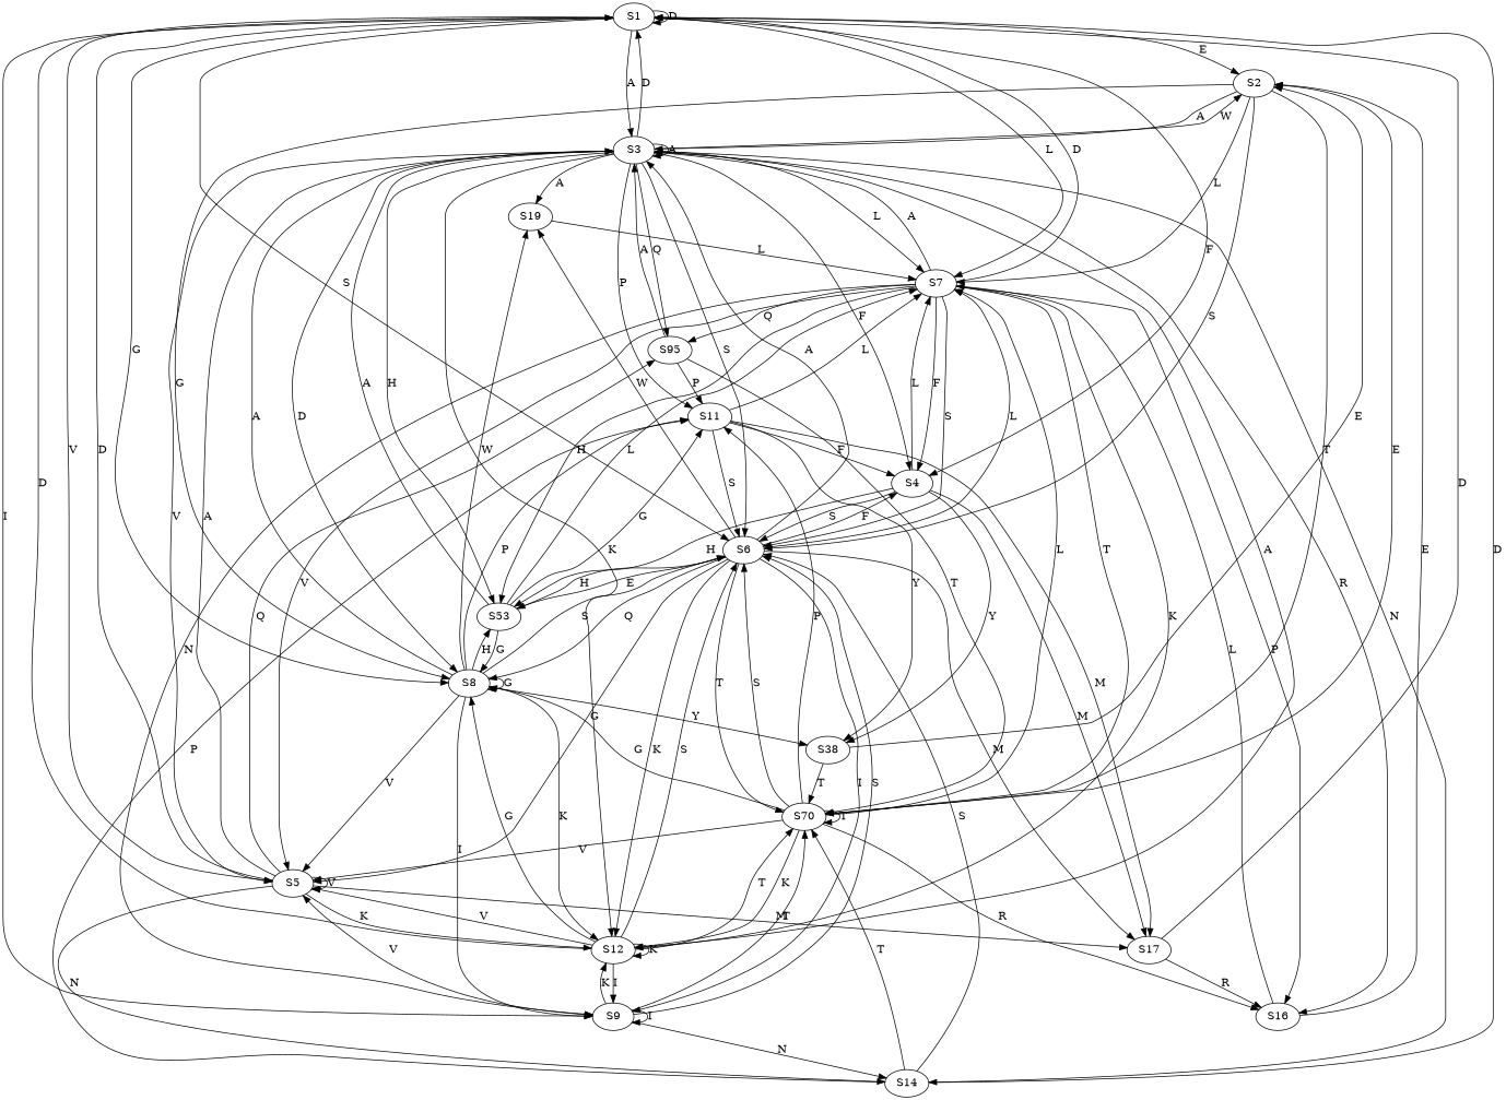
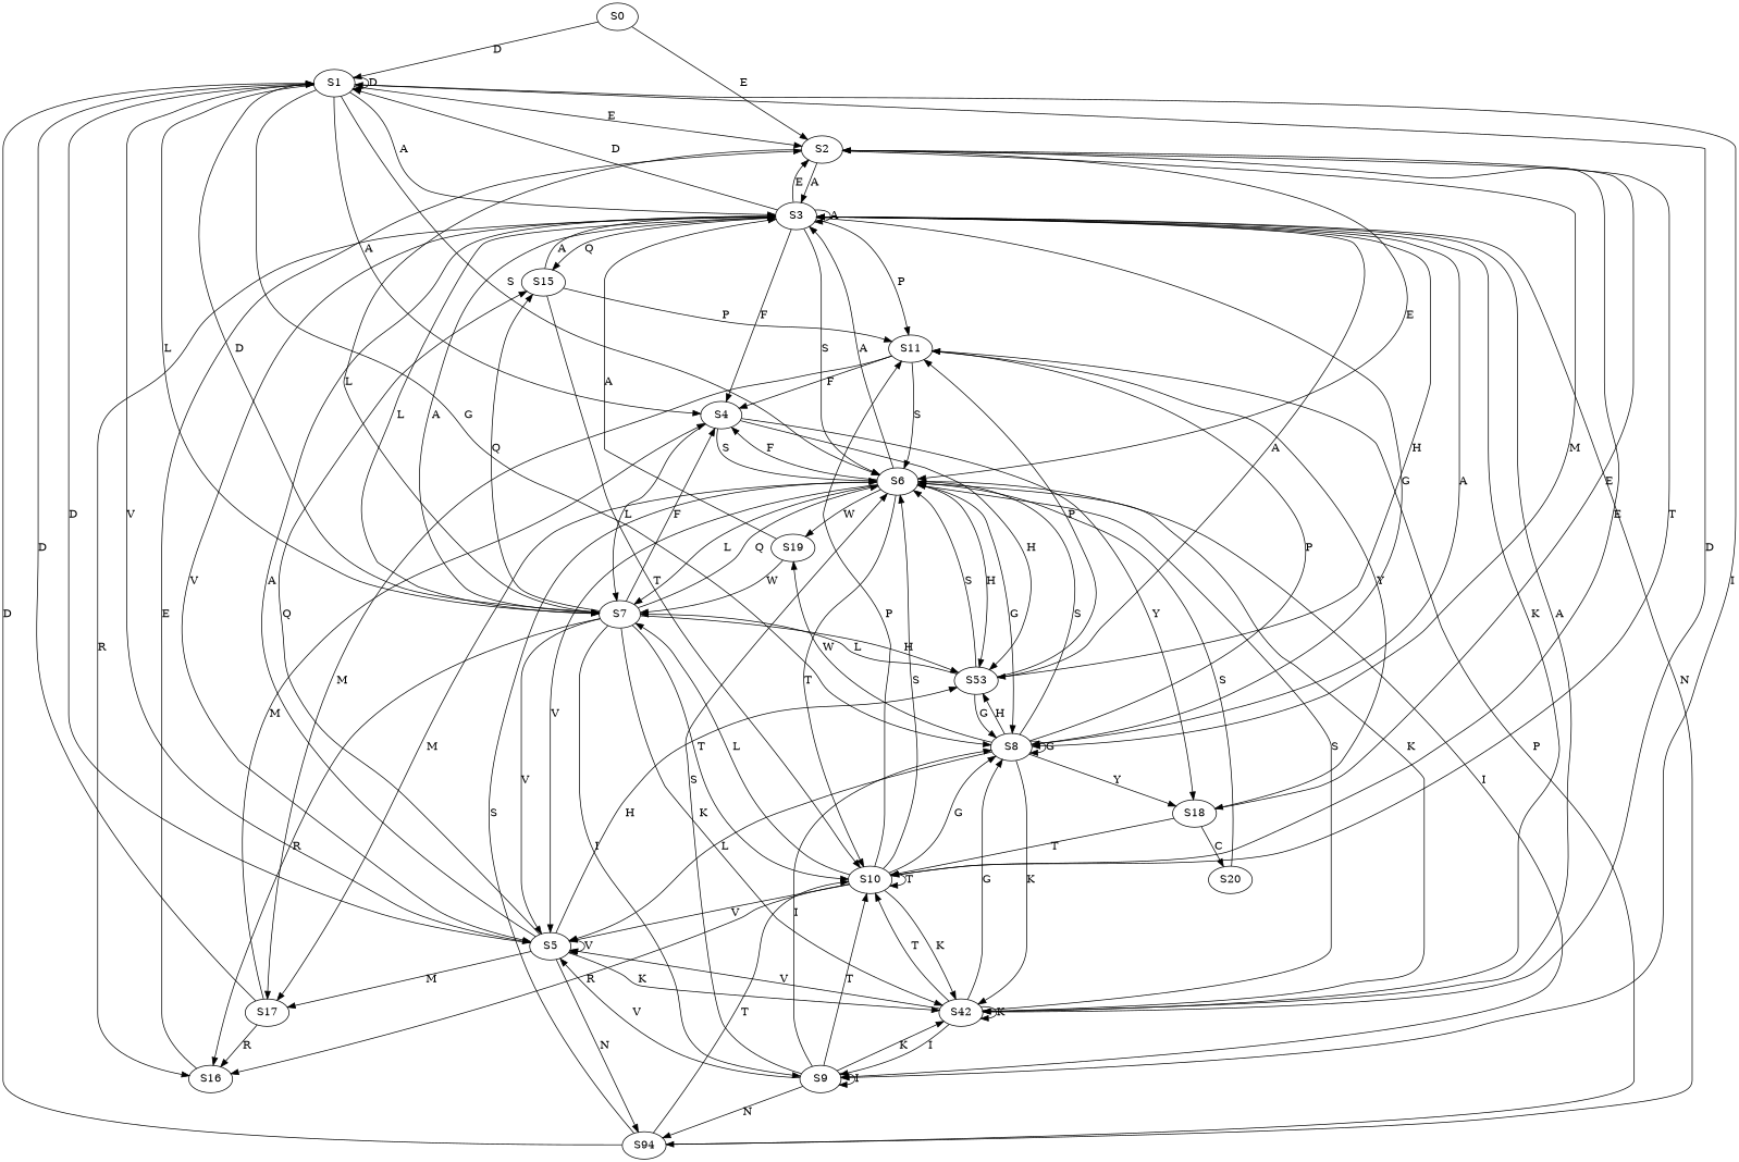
  strict digraph {
+   S0
    S1
    S2
    S3
    S4
    S5
    S6
    S7
    S8
    S9
-   S10 [label=S70]
+   S10
    S11
-   S12
+   S12 [label=S42]
    n14 [label=S53]
-   S14
-   S15 [label=S95]
+   S14 [label=S94]
+   S15
    S16
    S17
-   S18 [label=S38]
+   S18
    S19
+   S20
+   S0 -> S1 [label=D]
+   S0 -> S2 [label=E]
    S1 -> S1 [label=D]
    S1 -> S2 [label=E]
    S1 -> S3 [label=A]
-   S1 -> S4 [label=F]
+   S1 -> S4 [label=A]
    S1 -> S5 [label=V]
    S1 -> S6 [label=S]
    S1 -> S7 [label=L]
    S1 -> S8 [label=G]
    S1 -> S9 [label=I]
    S2 -> S3 [label=A]
-   S2 -> S6 [label=S]
+   S2 -> S6 [label=E]
    S2 -> S7 [label=L]
-   S2 -> S8 [label=G]
+   S2 -> S8 [label=M]
    S2 -> S10 [label=T]
    S3 -> S1 [label=D]
-   S3 -> S2 [label=W]
+   S3 -> S2 [label=E]
    S3 -> S3 [label=A]
    S3 -> S4 [label=F]
    S3 -> S5 [label=V]
    S3 -> S6 [label=S]
    S3 -> S7 [label=L]
-   S3 -> S8 [label=D]
+   S3 -> S8 [label=G]
    S3 -> S11 [label=P]
    S3 -> S12 [label=K]
    S3 -> n14 [label=H]
    S3 -> S14 [label=N]
    S3 -> S15 [label=Q]
    S3 -> S16 [label=R]
    S4 -> S6 [label=S]
    S4 -> S7 [label=L]
    S4 -> n14 [label=H]
-   S4 -> S17 [label=M]
+   S17 -> S4 [label=M]
    S4 -> S18 [label=Y]
    S5 -> S1 [label=D]
    S5 -> S3 [label=A]
    S5 -> S5 [label=V]
    S5 -> S12 [label=K]
+   S5 -> n14 [label=H]
    S5 -> S14 [label=N]
    S5 -> S15 [label=Q]
    S5 -> S17 [label=M]
    S6 -> S3 [label=A]
    S6 -> S4 [label=F]
-   S6 -> S5 [label=G]
+   S6 -> S5 [label=V]
    S6 -> S7 [label=L]
-   S6 -> S8 [label=Q]
+   S6 -> S8 [label=G]
    S6 -> S9 [label=I]
    S6 -> S10 [label=T]
    S6 -> S12 [label=K]
    S6 -> n14 [label=H]
    S6 -> S17 [label=M]
    S6 -> S19 [label=W]
    S7 -> S1 [label=D]
    S7 -> S3 [label=A]
    S7 -> S4 [label=F]
    S7 -> S5 [label=V]
-   S7 -> S6 [label=S]
-   S7 -> S9 [label=N]
+   S7 -> S6 [label=Q]
+   S7 -> S9 [label=I]
    S7 -> S10 [label=T]
    S7 -> S12 [label=K]
    S7 -> n14 [label=H]
    S7 -> S15 [label=Q]
-   S7 -> S16 [label=P]
+   S7 -> S16 [label=R]
    S8 -> S3 [label=A]
-   S8 -> S5 [label=V]
+   S8 -> S5 [label=L]
    S8 -> S6 [label=S]
    S8 -> S8 [label=G]
-   S8 -> S9 [label=I]
+   S9 -> S8 [label=I]
    S8 -> S11 [label=P]
    S8 -> S12 [label=K]
    S8 -> n14 [label=H]
    S8 -> S18 [label=Y]
    S8 -> S19 [label=W]
    S9 -> S5 [label=V]
    S9 -> S6 [label=S]
    S9 -> S9 [label=I]
    S9 -> S10 [label=T]
    S9 -> S12 [label=K]
    S9 -> S14 [label=N]
    S10 -> S2 [label=E]
    S10 -> S5 [label=V]
    S10 -> S6 [label=S]
    S10 -> S7 [label=L]
    S10 -> S8 [label=G]
    S10 -> S10 [label=T]
    S10 -> S11 [label=P]
    S10 -> S12 [label=K]
    S10 -> S16 [label=R]
    S11 -> S4 [label=F]
    S11 -> S6 [label=S]
-   S11 -> S7 [label=L]
    S11 -> S17 [label=M]
    S11 -> S18 [label=Y]
    S12 -> S1 [label=D]
    S12 -> S3 [label=A]
    S12 -> S5 [label=V]
    S12 -> S6 [label=S]
    S12 -> S8 [label=G]
    S12 -> S9 [label=I]
    S12 -> S10 [label=T]
    S12 -> S12 [label=K]
    n14 -> S3 [label=A]
-   n14 -> S6 [label=E]
+   n14 -> S6 [label=S]
    n14 -> S7 [label=L]
    n14 -> S8 [label=G]
-   n14 -> S11 [label=G]
+   n14 -> S11 [label=P]
    S14 -> S1 [label=D]
    S14 -> S6 [label=S]
    S14 -> S10 [label=T]
    S14 -> S11 [label=P]
    S15 -> S3 [label=A]
    S15 -> S10 [label=T]
    S15 -> S11 [label=P]
    S16 -> S2 [label=E]
-   S16 -> S7 [label=L]
    S17 -> S1 [label=D]
    S17 -> S16 [label=R]
    S18 -> S2 [label=E]
    S18 -> S10 [label=T]
-   S3 -> S19 [label=A]
-   S19 -> S7 [label=L]
+   S18 -> S20 [label=C]
+   S19 -> S3 [label=A]
+   S19 -> S7 [label=W]
+   S20 -> S6 [label=S]
  }
